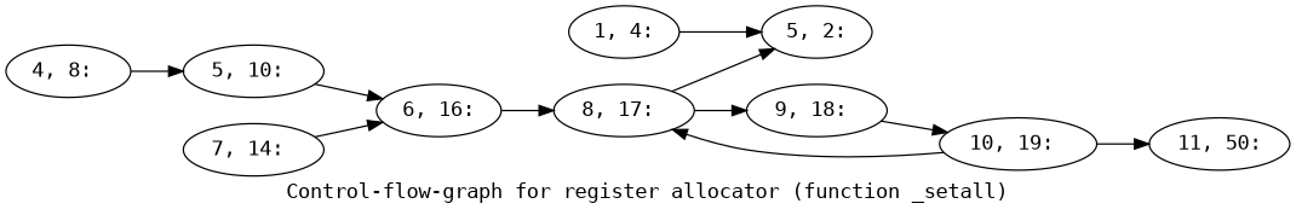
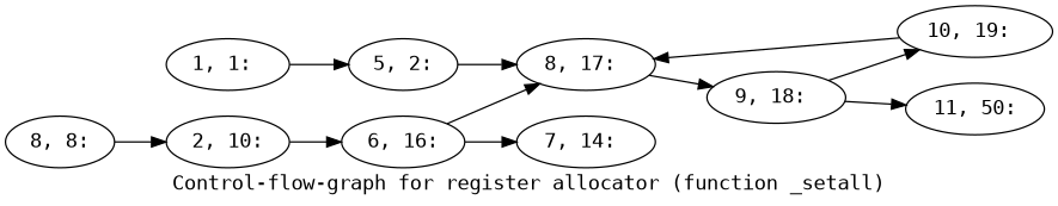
  digraph {
    fontname="DejaVu Sans Mono"
    label="Control-flow-graph for register allocator (function _setall)"
    rankdir=LR
    node [fontname="DejaVu Sans Mono"]
    edge [fontname="DejaVu Sans Mono"]
-   n1 [label="1, 4:"]
+   n1 [label="1, 1: "]
    n2 [label="5, 2:"]
    n3 [label="8, 17: "]
    n4 [label="9, 18: "]
-   n5 [label="4, 8: "]
-   n6 [label="5, 10: "]
+   n5 [label="8, 8:"]
+   n6 [label="2, 10:"]
    n7 [label="6, 16:"]
    n8 [label="7, 14: "]
    n9 [label="10, 19: "]
    n10 [label="11, 50:"]
    n1 -> n2
-   n3 -> n2
+   n2 -> n3
    n3 -> n4
    n4 -> n9
    n5 -> n6
    n6 -> n7
    n7 -> n3
-   n8 -> n7
+   n7 -> n8
    n9 -> n3
-   n9 -> n10
+   n4 -> n10
  }
